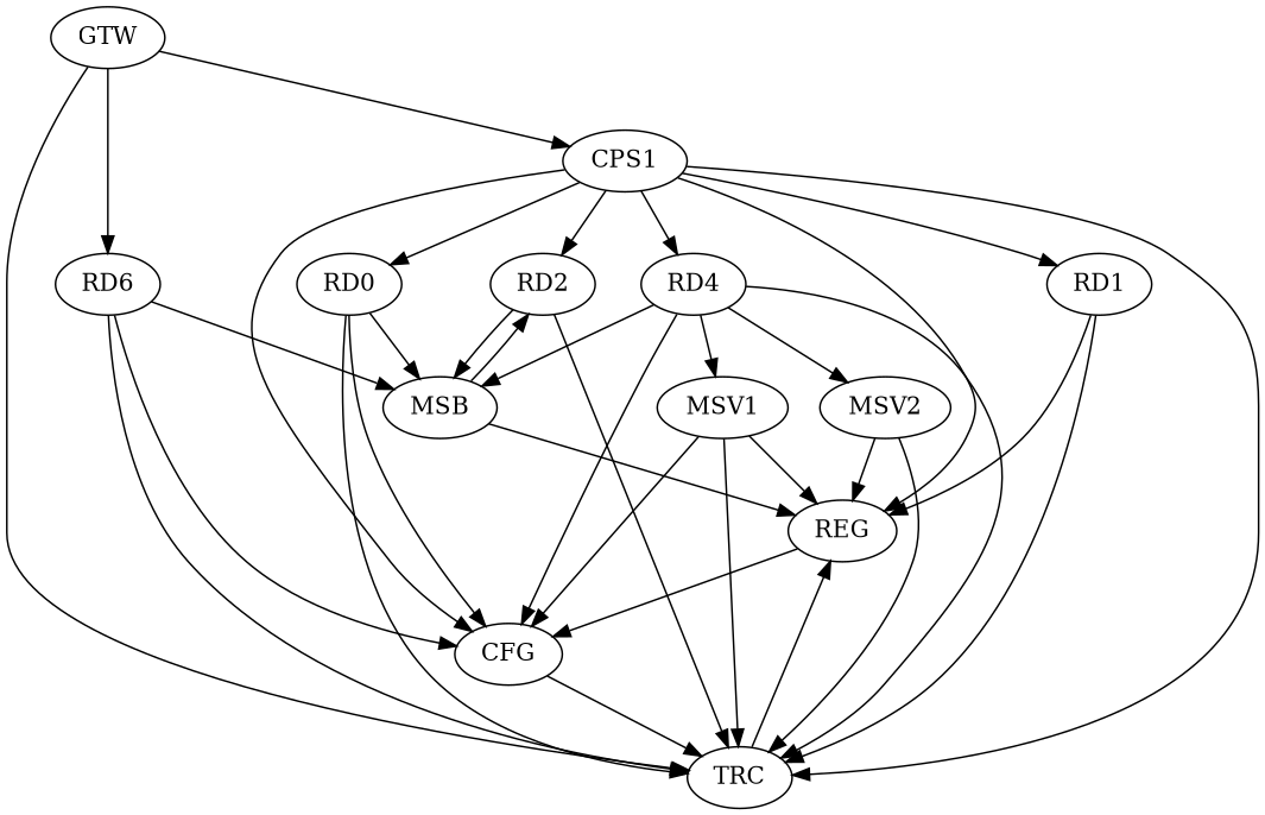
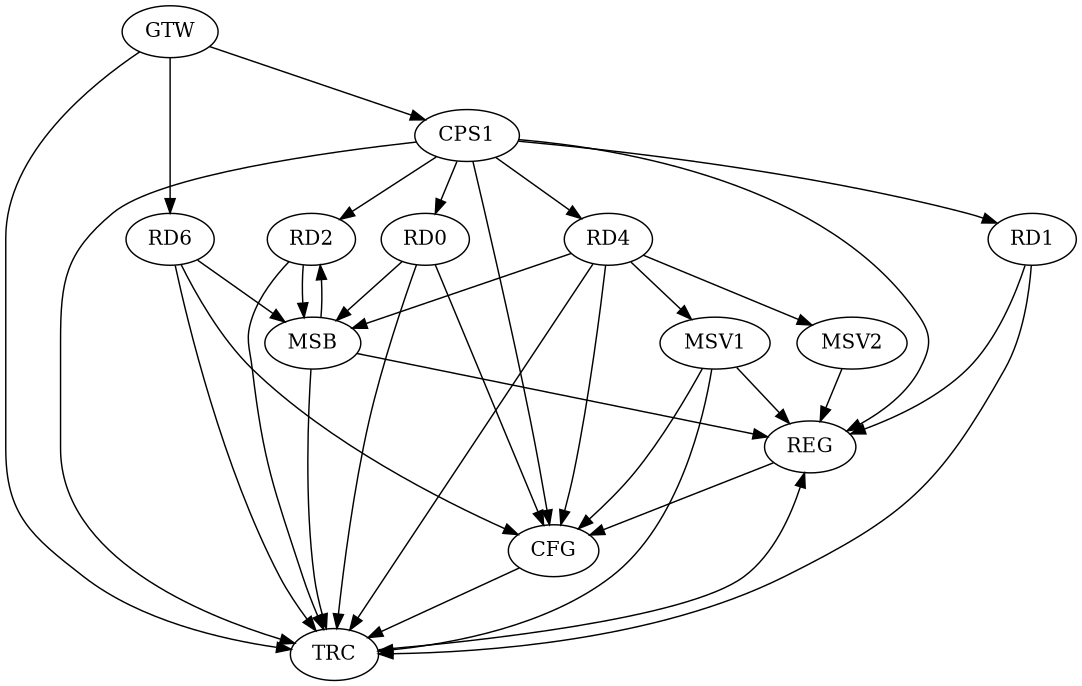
  strict digraph {
    n1 [label=RD1]
    n2 [label=REG]
    n3 [label=TRC]
    n4 [label=CFG]
    n5 [label=RD2]
    n6 [label=MSB]
    n7 [label=RD4]
    n8 [label=MSV1]
    n9 [label=MSV2]
    n10 [label=RD0]
    n11 [label=RD6]
    n12 [label=CPS1]
    n13 [label=GTW]
    n1 -> n2
    n1 -> n3
    n2 -> n4
    n3 -> n2
    n4 -> n3
    n5 -> n3
    n5 -> n6
    n6 -> n2
    n6 -> n5
    n7 -> n3
    n7 -> n4
    n7 -> n6
    n7 -> n8
    n7 -> n9
    n8 -> n2
    n8 -> n3
    n8 -> n4
    n9 -> n2
-   n9 -> n3
+   n6 -> n3
    n10 -> n3
    n10 -> n4
    n10 -> n6
    n11 -> n3
    n11 -> n4
    n11 -> n6
    n12 -> n1
    n12 -> n2
    n12 -> n3
    n12 -> n4
    n12 -> n5
    n12 -> n7
    n12 -> n10
    n13 -> n3
    n13 -> n11
    n13 -> n12
  }
